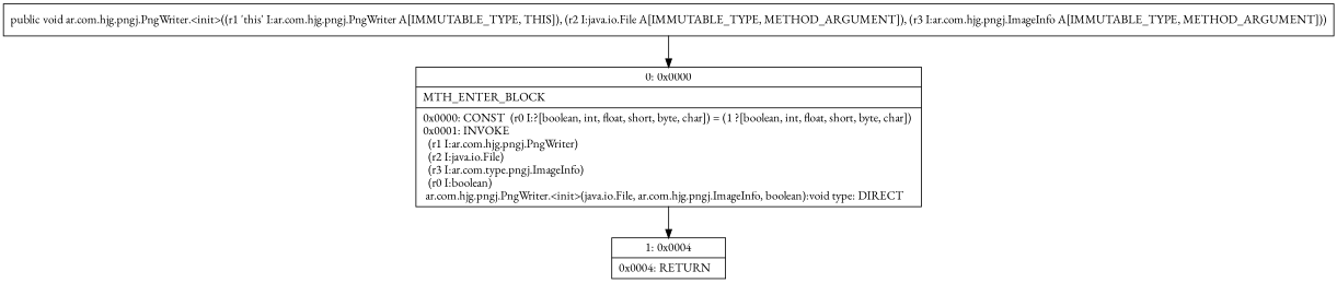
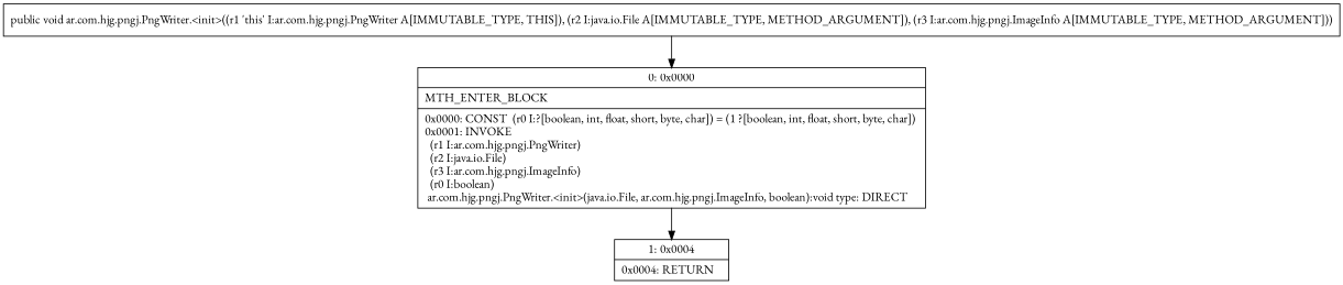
  digraph {
    fontname="EB Garamond"
    node [shape=record fontname="EB Garamond"]
    edge [fontname="EB Garamond"]
-   n1 [label="{0\:\ 0x0000|MTH_ENTER_BLOCK\l|0x0000: CONST  (r0 I:?[boolean, int, float, short, byte, char]) = (1 ?[boolean, int, float, short, byte, char]) \l0x0001: INVOKE  \l  (r1 I:ar.com.hjg.pngj.PngWriter)\l  (r2 I:java.io.File)\l  (r3 I:ar.com.type.pngj.ImageInfo)\l  (r0 I:boolean)\l ar.com.hjg.pngj.PngWriter.\<init\>(java.io.File, ar.com.hjg.pngj.ImageInfo, boolean):void type: DIRECT \l}"]
+   n1 [label="{0\:\ 0x0000|MTH_ENTER_BLOCK\l|0x0000: CONST  (r0 I:?[boolean, int, float, short, byte, char]) = (1 ?[boolean, int, float, short, byte, char]) \l0x0001: INVOKE  \l  (r1 I:ar.com.hjg.pngj.PngWriter)\l  (r2 I:java.io.File)\l  (r3 I:ar.com.hjg.pngj.ImageInfo)\l  (r0 I:boolean)\l ar.com.hjg.pngj.PngWriter.\<init\>(java.io.File, ar.com.hjg.pngj.ImageInfo, boolean):void type: DIRECT \l}"]
    n2 [label="{1\:\ 0x0004|0x0004: RETURN   \l}"]
    n3 [label="{public void ar.com.hjg.pngj.PngWriter.\<init\>((r1 'this' I:ar.com.hjg.pngj.PngWriter A[IMMUTABLE_TYPE, THIS]), (r2 I:java.io.File A[IMMUTABLE_TYPE, METHOD_ARGUMENT]), (r3 I:ar.com.hjg.pngj.ImageInfo A[IMMUTABLE_TYPE, METHOD_ARGUMENT])) }"]
    n1 -> n2
    n3 -> n1
  }
